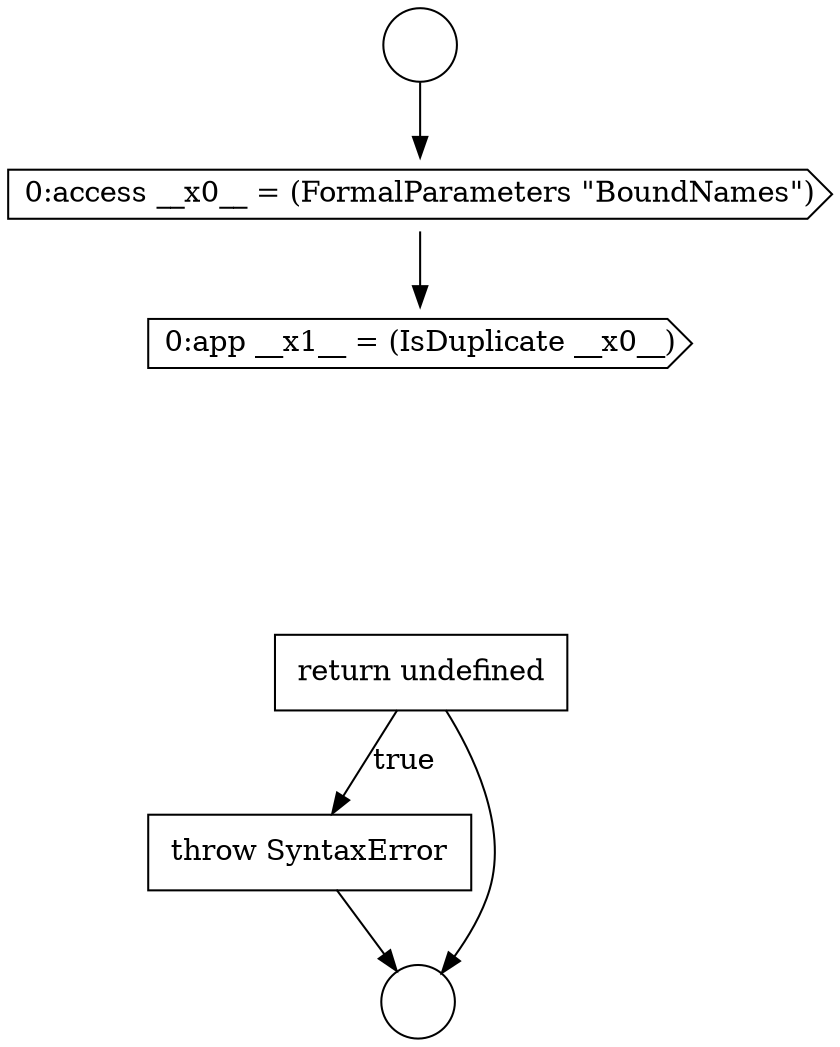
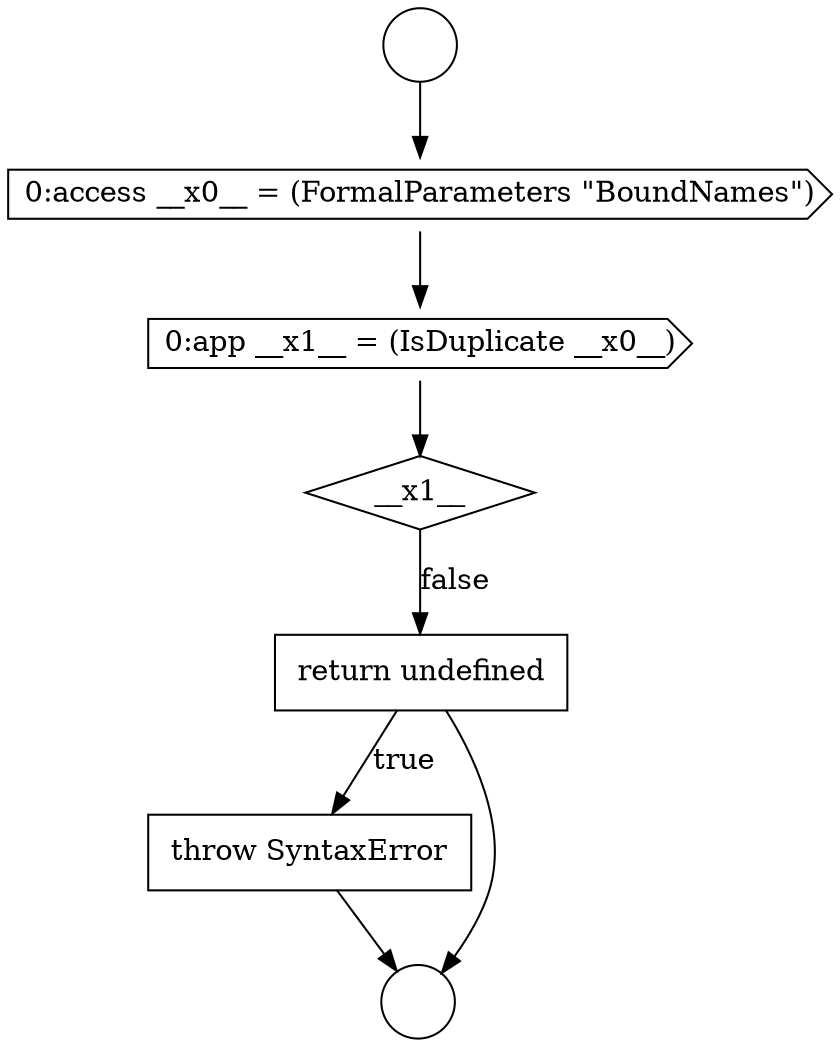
  digraph {
    node [color=black fillcolor=white shape=cds style=filled]
    edge [color=black]
    n1 [label=<<font color="black">0:app __x1__ = (IsDuplicate __x0__)</font>>]
+   n2 [label=<<font color="black">__x1__</font>> shape=diamond]
    n3 [label=<<font color="black">     <table border="0" cellborder="1" cellspacing="0" cellpadding="10">       <tr><td align="left">return undefined</td></tr>     </table>   </font>> margin=0 shape=none]
    n4 [label=<<font color="black">     <table border="0" cellborder="1" cellspacing="0" cellpadding="10">       <tr><td align="left">throw SyntaxError</td></tr>     </table>   </font>> margin=0 shape=none]
    n5 [label=" " shape=circle]
    n6 [label=" " shape=circle]
    n7 [label=<<font color="black">0:access __x0__ = (FormalParameters &quot;BoundNames&quot;)</font>>]
+   n1 -> n2
+   n2 -> n3 [label=<<font color="black">false</font>>]
    n3 -> n4 [label=<<font color="black">true</font>>]
    n3 -> n5
    n4 -> n5
    n6 -> n7
    n7 -> n1
  }
